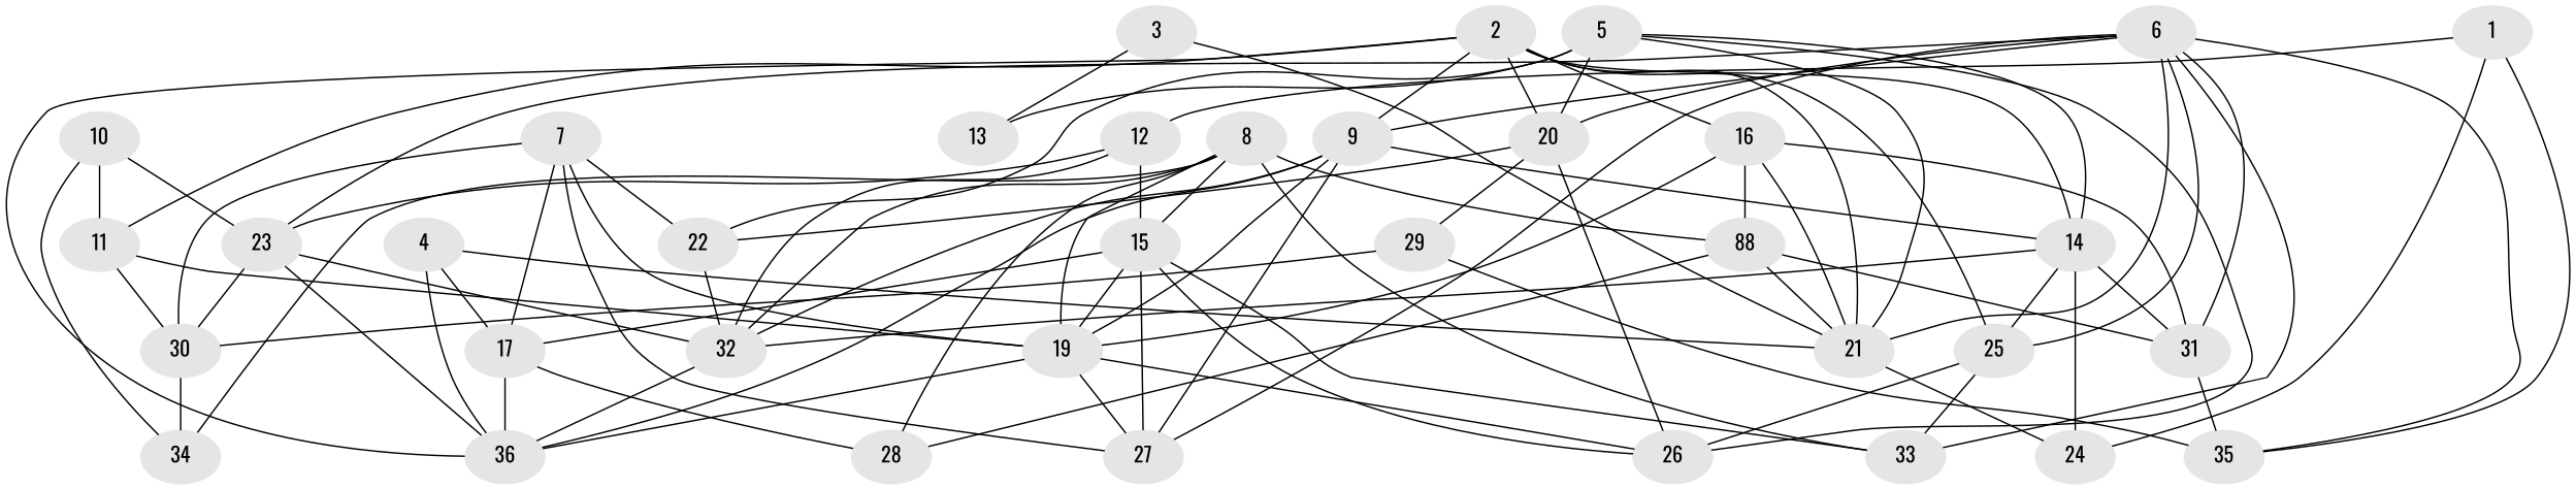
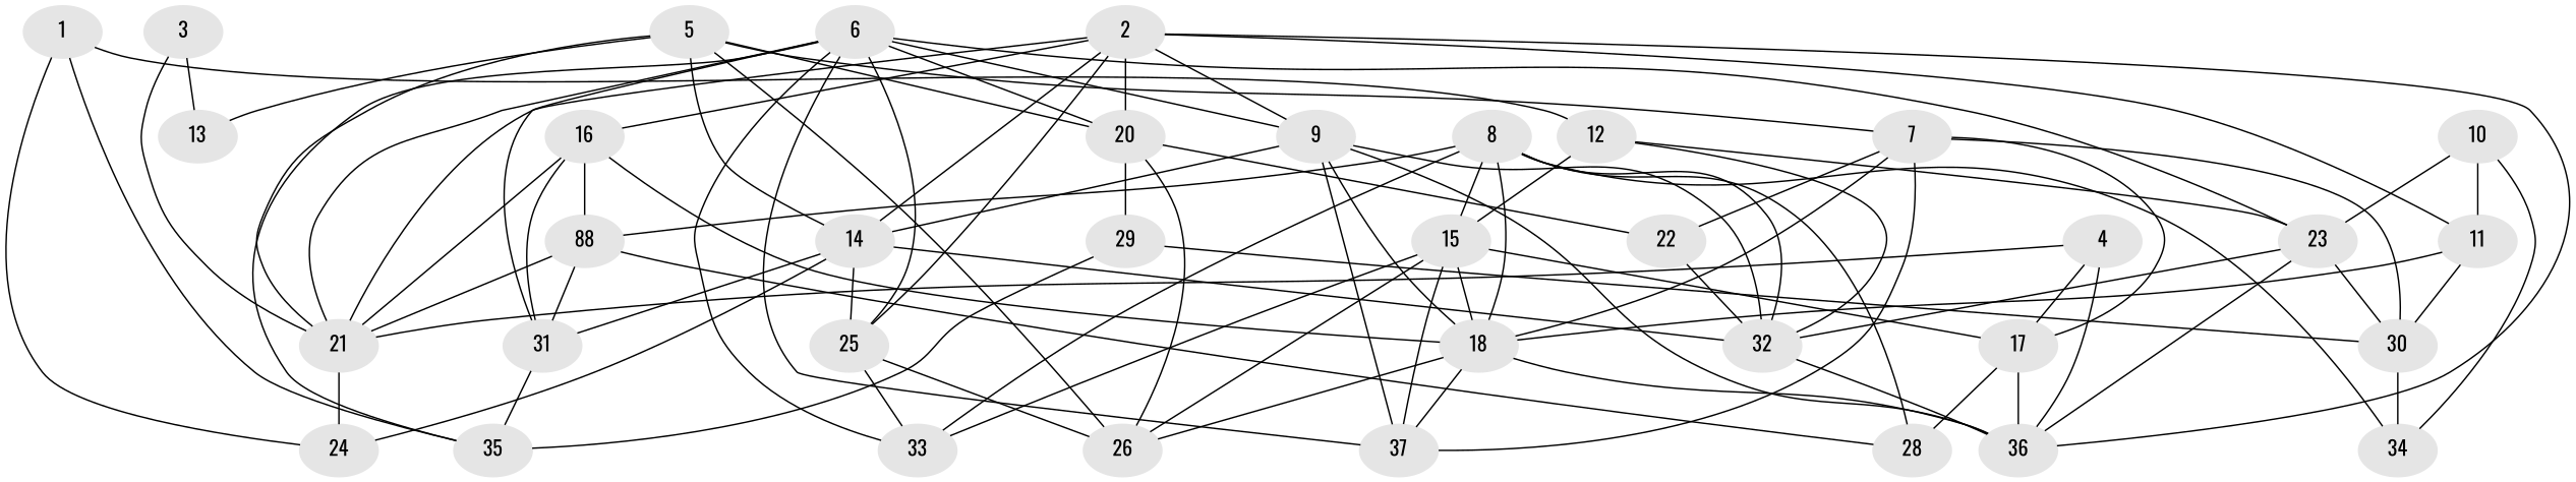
  graph {
    fontname=Oswald
    node [color=gray90 fontname=Oswald style=filled]
    edge [fontname=Oswald weight=1.0]
    1
    12
    24
    35
    23
    15
    32
    2
    9
    11
    14
    16
    20
    21
    25
    36
-   27
-   19
+   27 [label=37]
+   19 [label=18]
    30
    31
    n21 [label=88]
    22
    26
    29
    33
    3
    13
    4
    17
    28
    5
    6
    7
    34
    8
    10
    1 -- 12
    1 -- 24
    1 -- 35
    12 -- 23
    12 -- 15 [weight=2.0]
    12 -- 32
    23 -- 32
    23 -- 36
    23 -- 30
    15 -- 27
    15 -- 19
    15 -- 26
    15 -- 33
    15 -- 17 [weight=2.0]
    32 -- 36
    2 -- 9
    2 -- 11 [weight=2.0]
    2 -- 14
    2 -- 16
    2 -- 20
    2 -- 21
    2 -- 25
    2 -- 36
    9 -- 32
    9 -- 14
    9 -- 36
    9 -- 27
    9 -- 19
    11 -- 19
    11 -- 30
    14 -- 24
    14 -- 32
    14 -- 25
    14 -- 31 [weight=2.0]
    16 -- 21
    16 -- 19
    16 -- 31
    16 -- n21
    20 -- 22
    20 -- 26
    20 -- 29
    21 -- 24
    25 -- 26
    25 -- 33
    19 -- 36
    19 -- 27
    19 -- 26
    30 -- 34
    31 -- 35
    n21 -- 21
    n21 -- 31
    n21 -- 28
    22 -- 32 [weight=2.0]
    29 -- 35
    29 -- 30
    3 -- 21
    3 -- 13
    4 -- 21
    4 -- 36
    4 -- 17 [weight=2.0]
    17 -- 36
    17 -- 28
    5 -- 14
    5 -- 20
    5 -- 21
-   5 -- 22
+   5 -- 7
    5 -- 26 [weight=2.0]
    5 -- 13 [weight=3.0]
    6 -- 35
    6 -- 23
    6 -- 9
    6 -- 20
    6 -- 21
    6 -- 25
    6 -- 27
    6 -- 31
    6 -- 33
    7 -- 27
    7 -- 19
    7 -- 30 [weight=2.0]
    7 -- 22 [weight=2.0]
    7 -- 17
    8 -- 15
    8 -- 32
    8 -- 19
    8 -- n21
    8 -- 33
    8 -- 28
    8 -- 34
    10 -- 23
    10 -- 11
    10 -- 34
  }
